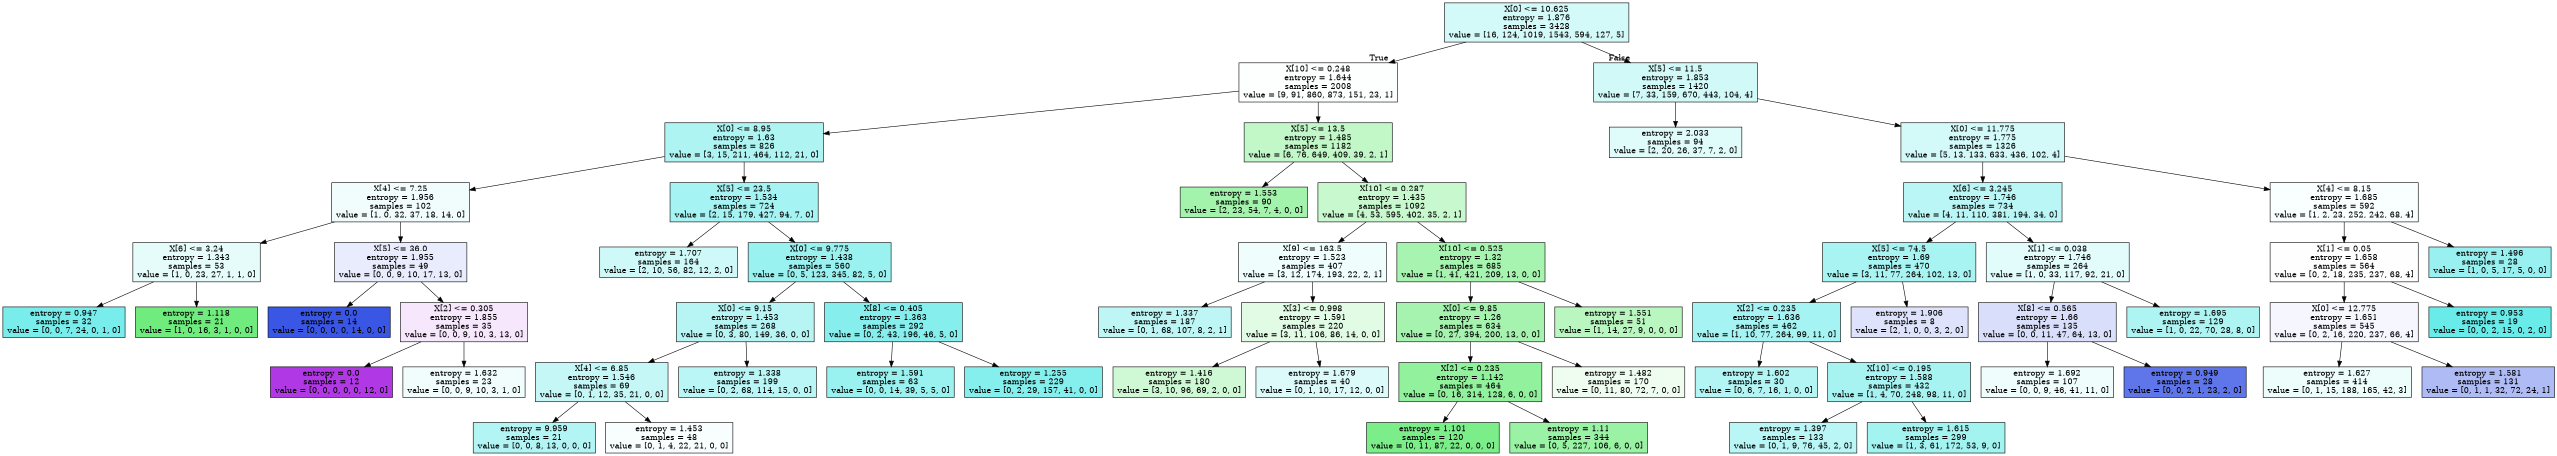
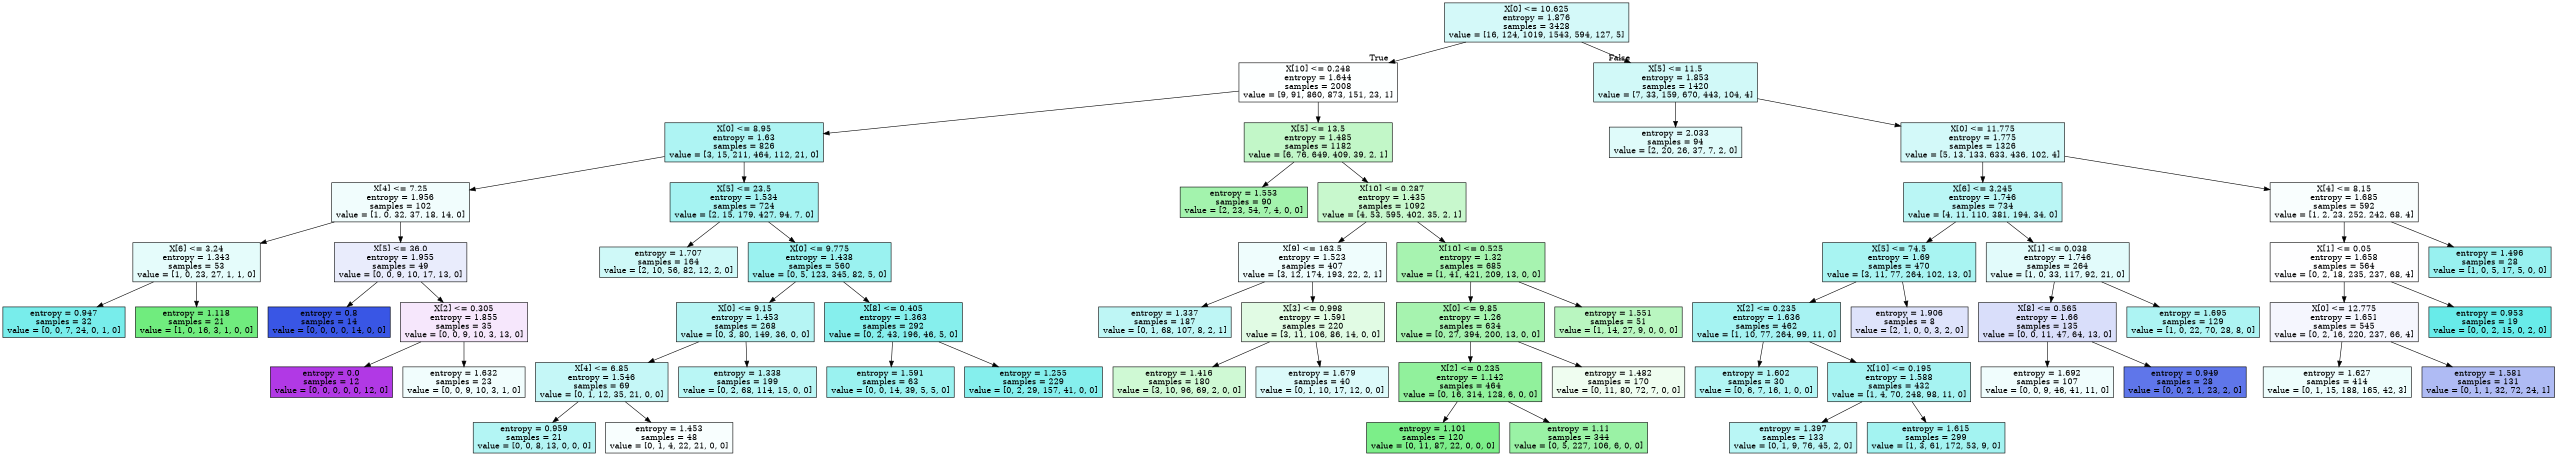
  digraph {
    node [color=black fillcolor="#f1fdfd" shape=box style=filled]
    n1 [fillcolor="#d4f9f9" label="X[0] <= 10.625\nentropy = 1.876\nsamples = 3428\nvalue = [16, 124, 1019, 1543, 594, 127, 5]"]
    n2 [fillcolor="#fdffff" label="X[10] <= 0.248\nentropy = 1.644\nsamples = 2008\nvalue = [9, 91, 860, 873, 151, 23, 1]"]
    n3 [fillcolor="#d1f9f8" label="X[5] <= 11.5\nentropy = 1.853\nsamples = 1420\nvalue = [7, 33, 159, 670, 443, 104, 4]"]
    n4 [fillcolor="#aef4f3" label="X[0] <= 8.95\nentropy = 1.63\nsamples = 826\nvalue = [3, 15, 211, 464, 112, 21, 0]"]
    n5 [fillcolor="#c2f7c8" label="X[5] <= 13.5\nentropy = 1.485\nsamples = 1182\nvalue = [6, 76, 649, 409, 39, 2, 1]"]
    n6 [fillcolor="#dffbfa" label="entropy = 2.033\nsamples = 94\nvalue = [2, 20, 26, 37, 7, 2, 0]"]
    n7 [fillcolor="#d3f9f9" label="X[0] <= 11.775\nentropy = 1.775\nsamples = 1326\nvalue = [5, 13, 133, 633, 436, 102, 4]"]
    n8 [label="X[4] <= 7.25\nentropy = 1.956\nsamples = 102\nvalue = [1, 0, 32, 37, 18, 14, 0]"]
    n9 [fillcolor="#a5f3f2" label="X[5] <= 23.5\nentropy = 1.534\nsamples = 724\nvalue = [2, 15, 179, 427, 94, 7, 0]"]
    n10 [fillcolor="#a3f3ad" label="entropy = 1.553\nsamples = 90\nvalue = [2, 23, 54, 7, 4, 0, 0]"]
    n11 [fillcolor="#c8f8cd" label="X[10] <= 0.287\nentropy = 1.435\nsamples = 1092\nvalue = [4, 53, 595, 402, 35, 2, 1]"]
    n12 [fillcolor="#e5fcfb" label="X[6] <= 3.24\nentropy = 1.343\nsamples = 53\nvalue = [1, 0, 23, 27, 1, 1, 0]"]
    n13 [fillcolor="#e9ecfc" label="X[5] <= 36.0\nentropy = 1.955\nsamples = 49\nvalue = [0, 0, 9, 10, 17, 13, 0]"]
    n14 [fillcolor="#cff9f8" label="entropy = 1.707\nsamples = 164\nvalue = [2, 10, 56, 82, 12, 2, 0]"]
    n15 [fillcolor="#9af2f0" label="X[0] <= 9.775\nentropy = 1.438\nsamples = 560\nvalue = [0, 5, 123, 345, 82, 5, 0]"]
    n16 [fillcolor="#78edeb" label="entropy = 0.947\nsamples = 32\nvalue = [0, 0, 7, 24, 0, 1, 0]"]
    n17 [fillcolor="#70ec7e" label="entropy = 1.118\nsamples = 21\nvalue = [1, 0, 16, 3, 1, 0, 0]"]
-   n18 [fillcolor="#3956e5" label="entropy = 0.0\nsamples = 14\nvalue = [0, 0, 0, 0, 14, 0, 0]"]
+   n18 [fillcolor="#3956e5" label="entropy = 0.8\nsamples = 14\nvalue = [0, 0, 0, 0, 14, 0, 0]"]
    n19 [fillcolor="#f6e7fc" label="X[2] <= 0.305\nentropy = 1.855\nsamples = 35\nvalue = [0, 0, 9, 10, 3, 13, 0]"]
    n20 [fillcolor="#b139e5" label="entropy = 0.0\nsamples = 12\nvalue = [0, 0, 0, 0, 0, 12, 0]"]
    n21 [label="entropy = 1.632\nsamples = 23\nvalue = [0, 0, 9, 10, 3, 1, 0]"]
    n22 [fillcolor="#b6f5f4" label="X[0] <= 9.15\nentropy = 1.453\nsamples = 268\nvalue = [0, 3, 80, 149, 36, 0, 0]"]
    n23 [fillcolor="#86efed" label="X[8] <= 0.405\nentropy = 1.363\nsamples = 292\nvalue = [0, 2, 43, 196, 46, 5, 0]"]
    n24 [fillcolor="#c5f7f7" label="X[4] <= 6.85\nentropy = 1.546\nsamples = 69\nvalue = [0, 1, 12, 35, 21, 0, 0]"]
    n25 [fillcolor="#b9f6f5" label="entropy = 1.338\nsamples = 199\nvalue = [0, 2, 68, 114, 15, 0, 0]"]
    n26 [fillcolor="#9af2f0" label="entropy = 1.591\nsamples = 63\nvalue = [0, 0, 14, 39, 5, 5, 0]"]
    n27 [fillcolor="#85efed" label="entropy = 1.255\nsamples = 229\nvalue = [0, 2, 29, 157, 41, 0, 0]"]
-   n28 [fillcolor="#b3f5f4" label="entropy = 9.959\nsamples = 21\nvalue = [0, 0, 8, 13, 0, 0, 0]"]
+   n28 [fillcolor="#b3f5f4" label="entropy = 0.959\nsamples = 21\nvalue = [0, 0, 8, 13, 0, 0, 0]"]
    n29 [fillcolor="#f8fefe" label="entropy = 1.453\nsamples = 48\nvalue = [0, 1, 4, 22, 21, 0, 0]"]
    n30 [fillcolor="#effdfd" label="X[9] <= 163.5\nentropy = 1.523\nsamples = 407\nvalue = [3, 12, 174, 193, 22, 2, 1]"]
    n31 [fillcolor="#a7f3b0" label="X[10] <= 0.525\nentropy = 1.32\nsamples = 685\nvalue = [1, 41, 421, 209, 13, 0, 0]"]
    n32 [fillcolor="#bef6f5" label="entropy = 1.337\nsamples = 187\nvalue = [0, 1, 68, 107, 8, 2, 1]"]
    n33 [fillcolor="#e1fbe4" label="X[3] <= 0.998\nentropy = 1.591\nsamples = 220\nvalue = [3, 11, 106, 86, 14, 0, 0]"]
    n34 [fillcolor="#a6f3af" label="X[0] <= 9.85\nentropy = 1.26\nsamples = 634\nvalue = [0, 27, 394, 200, 13, 0, 0]"]
    n35 [fillcolor="#b9f6c0" label="entropy = 1.551\nsamples = 51\nvalue = [1, 14, 27, 9, 0, 0, 0]"]
    n36 [fillcolor="#cff9d4" label="entropy = 1.416\nsamples = 180\nvalue = [3, 10, 96, 69, 2, 0, 0]"]
    n37 [fillcolor="#dcfafa" label="entropy = 1.679\nsamples = 40\nvalue = [0, 1, 10, 17, 12, 0, 0]"]
    n38 [fillcolor="#91f19c" label="X[2] <= 0.235\nentropy = 1.142\nsamples = 464\nvalue = [0, 16, 314, 128, 6, 0, 0]"]
    n39 [fillcolor="#effdf0" label="entropy = 1.482\nsamples = 170\nvalue = [0, 11, 80, 72, 7, 0, 0]"]
    n40 [fillcolor="#7cee89" label="entropy = 1.101\nsamples = 120\nvalue = [0, 11, 87, 22, 0, 0, 0]"]
    n41 [fillcolor="#9af2a5" label="entropy = 1.11\nsamples = 344\nvalue = [0, 5, 227, 106, 6, 0, 0]"]
    n42 [fillcolor="#baf6f5" label="X[6] <= 3.245\nentropy = 1.746\nsamples = 734\nvalue = [4, 11, 110, 381, 194, 34, 0]"]
    n43 [fillcolor="#f9fefe" label="X[4] <= 8.15\nentropy = 1.685\nsamples = 592\nvalue = [1, 2, 23, 252, 242, 68, 4]"]
    n44 [fillcolor="#a8f4f2" label="X[5] <= 74.5\nentropy = 1.69\nsamples = 470\nvalue = [3, 11, 77, 264, 102, 13, 0]"]
    n45 [fillcolor="#e2fbfb" label="X[1] <= 0.038\nentropy = 1.746\nsamples = 264\nvalue = [1, 0, 33, 117, 92, 21, 0]"]
    n46 [fillcolor="#fefeff" label="X[1] <= 0.05\nentropy = 1.658\nsamples = 564\nvalue = [0, 2, 18, 235, 237, 68, 4]"]
    n47 [fillcolor="#98f1f0" label="entropy = 1.496\nsamples = 28\nvalue = [1, 0, 5, 17, 5, 0, 0]"]
    n48 [fillcolor="#a5f3f2" label="X[2] <= 0.235\nentropy = 1.636\nsamples = 462\nvalue = [1, 10, 77, 264, 99, 11, 0]"]
    n49 [fillcolor="#dee3fb" label="entropy = 1.906\nsamples = 8\nvalue = [2, 1, 0, 0, 3, 2, 0]"]
    n50 [fillcolor="#d9defa" label="X[8] <= 0.565\nentropy = 1.66\nsamples = 135\nvalue = [0, 0, 11, 47, 64, 13, 0]"]
    n51 [fillcolor="#adf4f3" label="entropy = 1.695\nsamples = 129\nvalue = [1, 0, 22, 70, 28, 8, 0]"]
    n52 [fillcolor="#b2f5f4" label="entropy = 1.602\nsamples = 30\nvalue = [0, 6, 7, 16, 1, 0, 0]"]
    n53 [fillcolor="#a6f3f2" label="X[10] <= 0.195\nentropy = 1.588\nsamples = 432\nvalue = [1, 4, 70, 248, 98, 11, 0]"]
    n54 [fillcolor="#b9f6f5" label="entropy = 1.397\nsamples = 133\nvalue = [0, 1, 9, 76, 45, 2, 0]"]
    n55 [fillcolor="#a3f3f1" label="entropy = 1.615\nsamples = 299\nvalue = [1, 3, 61, 172, 53, 9, 0]"]
    n56 [fillcolor="#f0fdfd" label="entropy = 1.692\nsamples = 107\nvalue = [0, 0, 9, 46, 41, 11, 0]"]
    n57 [fillcolor="#5f76ea" label="entropy = 0.949\nsamples = 28\nvalue = [0, 0, 2, 1, 23, 2, 0]"]
    n58 [fillcolor="#f5f6fe" label="X[0] <= 12.775\nentropy = 1.651\nsamples = 545\nvalue = [0, 2, 16, 220, 237, 66, 4]"]
    n59 [fillcolor="#68ebe9" label="entropy = 0.953\nsamples = 19\nvalue = [0, 0, 2, 15, 0, 2, 0]"]
    n60 [fillcolor="#edfdfc" label="entropy = 1.627\nsamples = 414\nvalue = [0, 1, 15, 188, 165, 42, 3]"]
    n61 [fillcolor="#afbbf4" label="entropy = 1.581\nsamples = 131\nvalue = [0, 1, 1, 32, 72, 24, 1]"]
    n1 -> n2 [headlabel=True labelangle=45 labeldistance=2.5]
    n1 -> n3 [headlabel=False labelangle=-45 labeldistance=2.5]
    n2 -> n4
    n2 -> n5
    n3 -> n6
    n3 -> n7
    n4 -> n8
    n4 -> n9
    n5 -> n10
    n5 -> n11
    n7 -> n42
    n7 -> n43
    n8 -> n12
    n8 -> n13
    n9 -> n14
    n9 -> n15
    n11 -> n30
    n11 -> n31
    n12 -> n16
    n12 -> n17
    n13 -> n18
    n13 -> n19
    n15 -> n22
    n15 -> n23
    n19 -> n20
    n19 -> n21
    n22 -> n24
    n22 -> n25
    n23 -> n26
    n23 -> n27
    n24 -> n28
    n24 -> n29
    n30 -> n32
    n30 -> n33
    n31 -> n34
    n31 -> n35
    n33 -> n36
    n33 -> n37
    n34 -> n38
    n34 -> n39
    n38 -> n40
    n38 -> n41
    n42 -> n44
    n42 -> n45
    n43 -> n46
    n43 -> n47
    n44 -> n48
    n44 -> n49
    n45 -> n50
    n45 -> n51
    n46 -> n58
    n46 -> n59
    n48 -> n52
    n48 -> n53
    n50 -> n56
    n50 -> n57
    n53 -> n54
    n53 -> n55
    n58 -> n60
    n58 -> n61
  }
